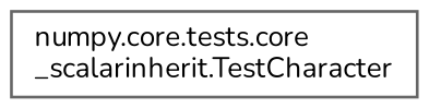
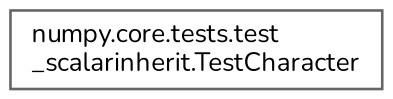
  digraph {
    rankdir=LR
    fontname=Nunito
-   n1 [color=grey40 fillcolor=white fontname=Nunito fontsize=10 height=0.2 label="numpy.core.tests.core\l_scalarinherit.TestCharacter" shape=box style=filled width=0.4]
+   n1 [color=grey40 fillcolor=white fontname=Nunito fontsize=10 height=0.2 label="numpy.core.tests.test\l_scalarinherit.TestCharacter" shape=box style=filled width=0.4]
  }
